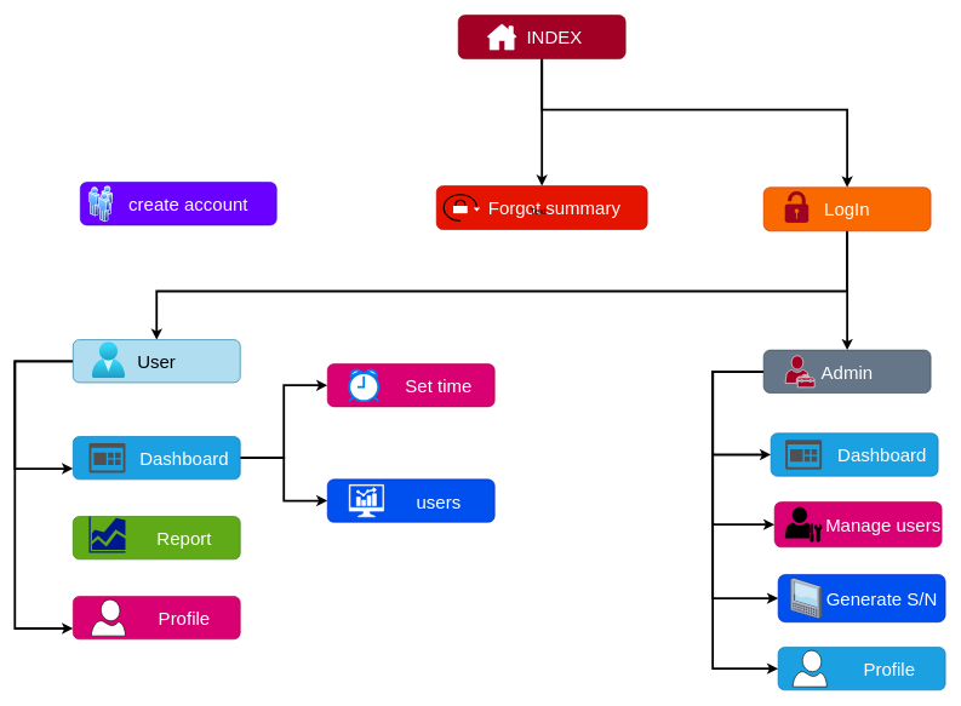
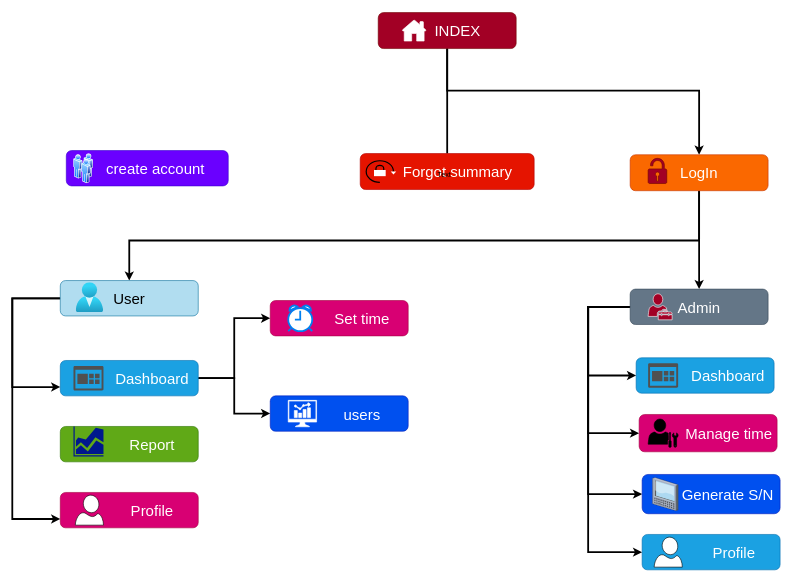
  <mxCell id="0" />
  <mxCell id="1" parent="0" />
- <mxCell id="2" style="edgeStyle=orthogonalEdgeStyle;rounded=0;orthogonalLoop=1;jettySize=auto;html=1;entryX=0.5;entryY=0;entryDx=0;entryDy=0;strokeWidth=3;" edge="1" parent="1" source="4" target="7"><mxGeometry relative="1" as="geometry" /></mxCell>
+ <mxCell id="2" style="edgeStyle=orthogonalEdgeStyle;rounded=0;orthogonalLoop=1;jettySize=auto;html=1;entryX=0.5;entryY=0;entryDx=0;entryDy=0;strokeWidth=3;endArrow=none;" edge="1" parent="1" source="4" target="7"><mxGeometry relative="1" as="geometry" /></mxCell>
  <mxCell id="3" style="edgeStyle=orthogonalEdgeStyle;rounded=0;orthogonalLoop=1;jettySize=auto;html=1;strokeWidth=3;" edge="1" parent="1" source="4" target="11"><mxGeometry relative="1" as="geometry"><Array as="points"><mxPoint x="745" y="150" /><mxPoint x="1165" y="150" /></Array></mxGeometry></mxCell>
  <mxCell id="4" value="&lt;div&gt;&lt;span style=&quot;font-size: 25px&quot;&gt;&amp;nbsp; &amp;nbsp; &amp;nbsp; INDEX&amp;nbsp;&lt;/span&gt;&lt;/div&gt;" style="rounded=1;whiteSpace=wrap;html=1;fillColor=#a20025;fontColor=#ffffff;shadow=0;glass=0;strokeColor=#6F0000;align=center;" vertex="1" parent="1"><mxGeometry x="630" y="20" width="230" height="60" as="geometry" /></mxCell>
  <mxCell id="5" value="" style="pointerEvents=1;shadow=0;dashed=0;html=1;labelPosition=center;verticalLabelPosition=bottom;verticalAlign=top;outlineConnect=0;align=center;shape=mxgraph.office.concepts.home;glass=0;strokeColor=#FFFFFF;" vertex="1" parent="1"><mxGeometry x="670" y="32.5" width="40" height="35" as="geometry" /></mxCell>
  <mxCell id="6" value="&lt;span style=&quot;font-size: 25px&quot;&gt;&amp;nbsp; &amp;nbsp; &amp;nbsp;create account&amp;nbsp;&lt;/span&gt;" style="rounded=1;whiteSpace=wrap;html=1;fillColor=#6a00ff;fontColor=#ffffff;shadow=0;glass=0;strokeColor=#3700CC;align=center;" vertex="1" parent="1"><mxGeometry x="110" y="250" width="270" height="59" as="geometry" /></mxCell>
  <mxCell id="7" value="&lt;span style=&quot;font-size: 25px&quot;&gt;&amp;nbsp; &amp;nbsp; &amp;nbsp;Forgot summary&lt;/span&gt;" style="rounded=1;whiteSpace=wrap;html=1;fillColor=#e51400;fontColor=#ffffff;shadow=0;glass=0;strokeColor=#B20000;align=center;" vertex="1" parent="1"><mxGeometry x="600" y="255" width="290" height="60" as="geometry" /></mxCell>
  <mxCell id="8" value="" style="html=1;verticalLabelPosition=bottom;strokeWidth=2;shadow=0;dashed=0;shape=mxgraph.ios7.icons.orientation_lock;pointerEvents=1;glass=0;" vertex="1" parent="1"><mxGeometry x="610" y="267" width="50" height="36" as="geometry" /></mxCell>
  <mxCell id="9" style="edgeStyle=orthogonalEdgeStyle;rounded=0;orthogonalLoop=1;jettySize=auto;html=1;entryX=0.5;entryY=0;entryDx=0;entryDy=0;strokeWidth=3;" edge="1" parent="1" source="11" target="15"><mxGeometry relative="1" as="geometry"><Array as="points"><mxPoint x="1165" y="400" /><mxPoint x="215" y="400" /></Array></mxGeometry></mxCell>
  <mxCell id="10" style="edgeStyle=orthogonalEdgeStyle;rounded=0;orthogonalLoop=1;jettySize=auto;html=1;entryX=0.5;entryY=0;entryDx=0;entryDy=0;strokeWidth=3;" edge="1" parent="1" source="11" target="21"><mxGeometry relative="1" as="geometry" /></mxCell>
  <mxCell id="11" value="&lt;span style=&quot;font-size: 25px&quot;&gt;LogIn&lt;/span&gt;" style="rounded=1;whiteSpace=wrap;html=1;fillColor=#fa6800;fontColor=#ffffff;shadow=0;glass=0;strokeColor=#C73500;align=center;" vertex="1" parent="1"><mxGeometry x="1050" y="257" width="230" height="60" as="geometry" /></mxCell>
  <mxCell id="12" value="" style="aspect=fixed;pointerEvents=1;shadow=0;dashed=0;html=1;strokeColor=#6F0000;labelPosition=center;verticalLabelPosition=bottom;verticalAlign=top;align=center;fillColor=#a20025;shape=mxgraph.mscae.enterprise.lock_unlocked;glass=0;fontColor=#ffffff;" vertex="1" parent="1"><mxGeometry x="1080" y="263" width="31.08" height="42" as="geometry" /></mxCell>
  <mxCell id="13" style="edgeStyle=orthogonalEdgeStyle;rounded=0;orthogonalLoop=1;jettySize=auto;html=1;entryX=0;entryY=0.75;entryDx=0;entryDy=0;strokeWidth=3;" edge="1" parent="1" source="15" target="30"><mxGeometry relative="1" as="geometry"><Array as="points"><mxPoint x="20" y="496.25" /><mxPoint x="20" y="864" /></Array></mxGeometry></mxCell>
  <mxCell id="14" style="edgeStyle=orthogonalEdgeStyle;rounded=0;orthogonalLoop=1;jettySize=auto;html=1;entryX=0;entryY=0.75;entryDx=0;entryDy=0;strokeWidth=3;" edge="1" parent="1" source="15" target="25"><mxGeometry relative="1" as="geometry"><Array as="points"><mxPoint x="20" y="496.25" /><mxPoint x="20" y="644" /></Array></mxGeometry></mxCell>
  <mxCell id="15" value="&lt;span style=&quot;font-size: 25px&quot;&gt;User&lt;/span&gt;" style="rounded=1;whiteSpace=wrap;html=1;fillColor=#b1ddf0;shadow=0;glass=0;strokeColor=#10739e;align=center;" vertex="1" parent="1"><mxGeometry x="100" y="466.75" width="230" height="59" as="geometry" /></mxCell>
  <mxCell id="16" value="" style="aspect=fixed;html=1;points=[];align=center;image;fontSize=12;image=img/lib/azure2/identity/Users.svg;shadow=0;glass=0;strokeColor=#001DBC;" vertex="1" parent="1"><mxGeometry x="126.29" y="470" width="45.71" height="50" as="geometry" /></mxCell>
  <mxCell id="17" style="edgeStyle=orthogonalEdgeStyle;rounded=0;orthogonalLoop=1;jettySize=auto;html=1;entryX=0;entryY=0.5;entryDx=0;entryDy=0;strokeWidth=3;" edge="1" parent="1" source="21" target="39"><mxGeometry relative="1" as="geometry"><Array as="points"><mxPoint x="980" y="511" /><mxPoint x="980" y="920" /></Array></mxGeometry></mxCell>
  <mxCell id="18" style="edgeStyle=orthogonalEdgeStyle;rounded=0;orthogonalLoop=1;jettySize=auto;html=1;entryX=0;entryY=0.5;entryDx=0;entryDy=0;strokeWidth=3;" edge="1" parent="1" source="21" target="38"><mxGeometry relative="1" as="geometry"><Array as="points"><mxPoint x="980" y="511" /><mxPoint x="980" y="823" /></Array></mxGeometry></mxCell>
  <mxCell id="19" style="edgeStyle=orthogonalEdgeStyle;rounded=0;orthogonalLoop=1;jettySize=auto;html=1;entryX=0;entryY=0.5;entryDx=0;entryDy=0;strokeWidth=3;" edge="1" parent="1" source="21" target="40"><mxGeometry relative="1" as="geometry"><Array as="points"><mxPoint x="980" y="511" /><mxPoint x="980" y="721" /></Array></mxGeometry></mxCell>
  <mxCell id="20" style="edgeStyle=orthogonalEdgeStyle;rounded=0;orthogonalLoop=1;jettySize=auto;html=1;entryX=0;entryY=0.5;entryDx=0;entryDy=0;strokeWidth=3;" edge="1" parent="1" source="21" target="37"><mxGeometry relative="1" as="geometry"><Array as="points"><mxPoint x="980" y="511" /><mxPoint x="980" y="625" /></Array></mxGeometry></mxCell>
  <mxCell id="21" value="&lt;span style=&quot;font-size: 25px&quot;&gt;Admin&lt;/span&gt;" style="rounded=1;whiteSpace=wrap;html=1;fillColor=#647687;shadow=0;glass=0;strokeColor=#314354;align=center;fontColor=#ffffff;" vertex="1" parent="1"><mxGeometry x="1050" y="481" width="230" height="59" as="geometry" /></mxCell>
  <mxCell id="22" value="" style="pointerEvents=1;shadow=0;dashed=0;html=1;fillColor=#a20025;labelPosition=center;verticalLabelPosition=bottom;verticalAlign=top;outlineConnect=0;align=center;shape=mxgraph.office.users.tenant_admin;glass=0;fontColor=#ffffff;strokeColor=#FFFFFF;" vertex="1" parent="1"><mxGeometry x="1080" y="488.75" width="40" height="43.5" as="geometry" /></mxCell>
  <mxCell id="23" style="edgeStyle=orthogonalEdgeStyle;rounded=0;orthogonalLoop=1;jettySize=auto;html=1;entryX=0;entryY=0.5;entryDx=0;entryDy=0;strokeWidth=3;" edge="1" parent="1" source="25" target="33"><mxGeometry relative="1" as="geometry" /></mxCell>
  <mxCell id="24" style="edgeStyle=orthogonalEdgeStyle;rounded=0;orthogonalLoop=1;jettySize=auto;html=1;entryX=0;entryY=0.5;entryDx=0;entryDy=0;strokeWidth=3;" edge="1" parent="1" source="25" target="35"><mxGeometry relative="1" as="geometry" /></mxCell>
  <mxCell id="25" value="&lt;span style=&quot;font-size: 25px&quot;&gt;&amp;nbsp; &amp;nbsp; &amp;nbsp; &amp;nbsp; &amp;nbsp; &amp;nbsp;Dashboard&lt;/span&gt;" style="rounded=1;whiteSpace=wrap;html=1;fillColor=#1ba1e2;shadow=0;glass=0;strokeColor=#006EAF;align=center;fontColor=#ffffff;" vertex="1" parent="1"><mxGeometry x="100" y="600" width="230" height="59" as="geometry" /></mxCell>
  <mxCell id="26" value="" style="pointerEvents=1;shadow=0;dashed=0;html=1;strokeColor=none;labelPosition=center;verticalLabelPosition=bottom;verticalAlign=top;align=center;fillColor=#505050;shape=mxgraph.mscae.oms.dashboard;glass=0;" vertex="1" parent="1"><mxGeometry x="122" y="609" width="50" height="41" as="geometry" /></mxCell>
  <mxCell id="27" value="Text" style="text;html=1;align=center;verticalAlign=middle;resizable=0;points=[];autosize=1;" vertex="1" parent="1"><mxGeometry x="720" y="280" width="40" height="20" as="geometry" /></mxCell>
  <mxCell id="28" value="" style="aspect=fixed;perimeter=ellipsePerimeter;html=1;align=center;shadow=0;dashed=0;spacingTop=3;image;image=img/lib/active_directory/users.svg;glass=0;strokeColor=#001DBC;" vertex="1" parent="1"><mxGeometry x="122" y="255" width="33" height="50" as="geometry" /></mxCell>
  <mxCell id="29" value="&lt;span style=&quot;font-size: 25px&quot;&gt;&amp;nbsp; &amp;nbsp; &amp;nbsp; &amp;nbsp; &amp;nbsp; &amp;nbsp;Report&lt;/span&gt;" style="rounded=1;whiteSpace=wrap;html=1;fillColor=#60a917;shadow=0;glass=0;strokeColor=#2D7600;align=center;fontColor=#ffffff;" vertex="1" parent="1"><mxGeometry x="100" y="710" width="230" height="59" as="geometry" /></mxCell>
  <mxCell id="30" value="&lt;span style=&quot;font-size: 25px&quot;&gt;&amp;nbsp; &amp;nbsp; &amp;nbsp; &amp;nbsp; &amp;nbsp; &amp;nbsp;Profile&lt;/span&gt;" style="rounded=1;whiteSpace=wrap;html=1;fillColor=#d80073;shadow=0;glass=0;strokeColor=#A50040;align=center;fontColor=#ffffff;" vertex="1" parent="1"><mxGeometry x="100" y="820" width="230" height="59" as="geometry" /></mxCell>
  <mxCell id="31" value="" style="aspect=fixed;pointerEvents=1;shadow=0;dashed=0;html=1;strokeColor=none;labelPosition=center;verticalLabelPosition=bottom;verticalAlign=top;align=center;fillColor=#00188D;shape=mxgraph.mscae.general.graph;glass=0;" vertex="1" parent="1"><mxGeometry x="122" y="710" width="50" height="50" as="geometry" /></mxCell>
  <mxCell id="32" value="" style="aspect=fixed;pointerEvents=1;shadow=0;dashed=0;html=1;labelPosition=center;verticalLabelPosition=bottom;verticalAlign=top;align=center;shape=mxgraph.azure.user;glass=0;" vertex="1" parent="1"><mxGeometry x="125" y="824.5" width="47" height="50" as="geometry" /></mxCell>
  <mxCell id="33" value="&lt;span style=&quot;font-size: 25px&quot;&gt;&amp;nbsp; &amp;nbsp; &amp;nbsp; &amp;nbsp; &amp;nbsp; &amp;nbsp;Set time&lt;/span&gt;" style="rounded=1;whiteSpace=wrap;html=1;fillColor=#d80073;shadow=0;glass=0;strokeColor=#A50040;align=center;fontColor=#ffffff;" vertex="1" parent="1"><mxGeometry x="450" y="500.01" width="230" height="59" as="geometry" /></mxCell>
  <mxCell id="34" value="" style="html=1;verticalLabelPosition=bottom;align=center;labelBackgroundColor=#ffffff;verticalAlign=top;strokeWidth=3;strokeColor=#0080F0;shadow=0;dashed=0;shape=mxgraph.ios7.icons.alarm_clock;glass=0;" vertex="1" parent="1"><mxGeometry x="480" y="507.88" width="40" height="43.25" as="geometry" /></mxCell>
  <mxCell id="35" value="&lt;span style=&quot;font-size: 25px&quot;&gt;&amp;nbsp; &amp;nbsp; &amp;nbsp; &amp;nbsp; &amp;nbsp; &amp;nbsp;users&lt;/span&gt;" style="rounded=1;whiteSpace=wrap;html=1;fillColor=#0050ef;shadow=0;glass=0;strokeColor=#001DBC;align=center;fontColor=#ffffff;" vertex="1" parent="1"><mxGeometry x="450" y="659" width="230" height="59" as="geometry" /></mxCell>
  <mxCell id="36" value="" style="pointerEvents=1;shadow=0;dashed=0;html=1;aspect=fixed;labelPosition=center;verticalLabelPosition=bottom;verticalAlign=top;align=center;outlineConnect=0;shape=mxgraph.vvd.nsx_dashboard;glass=0;strokeColor=#FFFFFF;" vertex="1" parent="1"><mxGeometry x="480" y="666.5" width="47.31" height="44" as="geometry" /></mxCell>
  <mxCell id="37" value="&lt;span style=&quot;font-size: 25px&quot;&gt;&amp;nbsp; &amp;nbsp; &amp;nbsp; &amp;nbsp; &amp;nbsp; &amp;nbsp;Dashboard&lt;/span&gt;" style="rounded=1;whiteSpace=wrap;html=1;fillColor=#1ba1e2;shadow=0;glass=0;strokeColor=#006EAF;align=center;fontColor=#ffffff;" vertex="1" parent="1"><mxGeometry x="1060" y="595.5" width="230" height="59" as="geometry" /></mxCell>
  <mxCell id="38" value="&lt;span style=&quot;font-size: 25px&quot;&gt;&amp;nbsp; &amp;nbsp; &amp;nbsp; &amp;nbsp; Generate S/N&lt;/span&gt;" style="rounded=1;whiteSpace=wrap;html=1;fillColor=#0050ef;shadow=0;glass=0;strokeColor=#001DBC;align=center;fontColor=#ffffff;" vertex="1" parent="1"><mxGeometry x="1070" y="790" width="230" height="65.5" as="geometry" /></mxCell>
  <mxCell id="39" value="&lt;span style=&quot;font-size: 25px&quot;&gt;&amp;nbsp; &amp;nbsp; &amp;nbsp; &amp;nbsp; &amp;nbsp; &amp;nbsp;Profile&lt;/span&gt;" style="rounded=1;whiteSpace=wrap;html=1;fillColor=#1ba1e2;shadow=0;glass=0;strokeColor=#006EAF;align=center;fontColor=#ffffff;" vertex="1" parent="1"><mxGeometry x="1070" y="890" width="230" height="59" as="geometry" /></mxCell>
- <mxCell id="40" value="&lt;span style=&quot;font-size: 25px&quot;&gt;&amp;nbsp; &amp;nbsp; &amp;nbsp; &amp;nbsp; &amp;nbsp; Manage users&lt;/span&gt;" style="rounded=1;whiteSpace=wrap;html=1;fillColor=#d80073;shadow=0;glass=0;strokeColor=#A50040;align=center;fontColor=#ffffff;" vertex="1" parent="1"><mxGeometry x="1065" y="690" width="230" height="62.25" as="geometry" /></mxCell>
+ <mxCell id="40" value="&lt;span style=&quot;font-size: 25px&quot;&gt;&amp;nbsp; &amp;nbsp; &amp;nbsp; &amp;nbsp; &amp;nbsp; Manage time&lt;/span&gt;" style="rounded=1;whiteSpace=wrap;html=1;fillColor=#d80073;shadow=0;glass=0;strokeColor=#A50040;align=center;fontColor=#ffffff;" vertex="1" parent="1"><mxGeometry x="1065" y="690" width="230" height="62.25" as="geometry" /></mxCell>
  <mxCell id="41" value="" style="pointerEvents=1;shadow=0;dashed=0;html=1;labelPosition=center;verticalLabelPosition=bottom;verticalAlign=top;outlineConnect=0;align=center;shape=mxgraph.office.users.administrator;glass=0;fillColor=#000000;" vertex="1" parent="1"><mxGeometry x="1080" y="697.63" width="50" height="47" as="geometry" /></mxCell>
  <mxCell id="42" value="" style="pointerEvents=1;shadow=0;dashed=0;html=1;strokeColor=none;labelPosition=center;verticalLabelPosition=bottom;verticalAlign=top;align=center;fillColor=#505050;shape=mxgraph.mscae.oms.dashboard;glass=0;" vertex="1" parent="1"><mxGeometry x="1080" y="604.5" width="50" height="41" as="geometry" /></mxCell>
  <mxCell id="43" value="" style="aspect=fixed;pointerEvents=1;shadow=0;dashed=0;html=1;labelPosition=center;verticalLabelPosition=bottom;verticalAlign=top;align=center;shape=mxgraph.azure.user;glass=0;" vertex="1" parent="1"><mxGeometry x="1090" y="894.5" width="47" height="50" as="geometry" /></mxCell>
  <mxCell id="44" value="" style="verticalLabelPosition=bottom;aspect=fixed;html=1;verticalAlign=top;strokeColor=none;align=center;outlineConnect=0;shape=mxgraph.citrix.tablet_1;shadow=0;glass=0;fillColor=#000000;" vertex="1" parent="1"><mxGeometry x="1087.53" y="795.25" width="42.47" height="55" as="geometry" /></mxCell>
